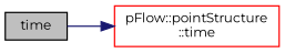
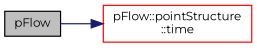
  digraph {
    rankdir=LR
    fontname=Montserrat
    node [fontname=Montserrat fontsize=10 shape=record style=filled]
-   n1 [color=black fillcolor=grey75 fontcolor=black height=0.2 label=time width=0.4]
+   n1 [color=black fillcolor=grey75 fontcolor=black height=0.2 label=pFlow width=0.4]
    n2 [color=red fillcolor=white height=0.2 label="pFlow::pointStructure\l::time" width=0.4]
    n1 -> n2 [color=midnightblue fontname=Montserrat fontsize=10 labelfontname=Helvetica labelfontsize=10 style=solid]
  }
